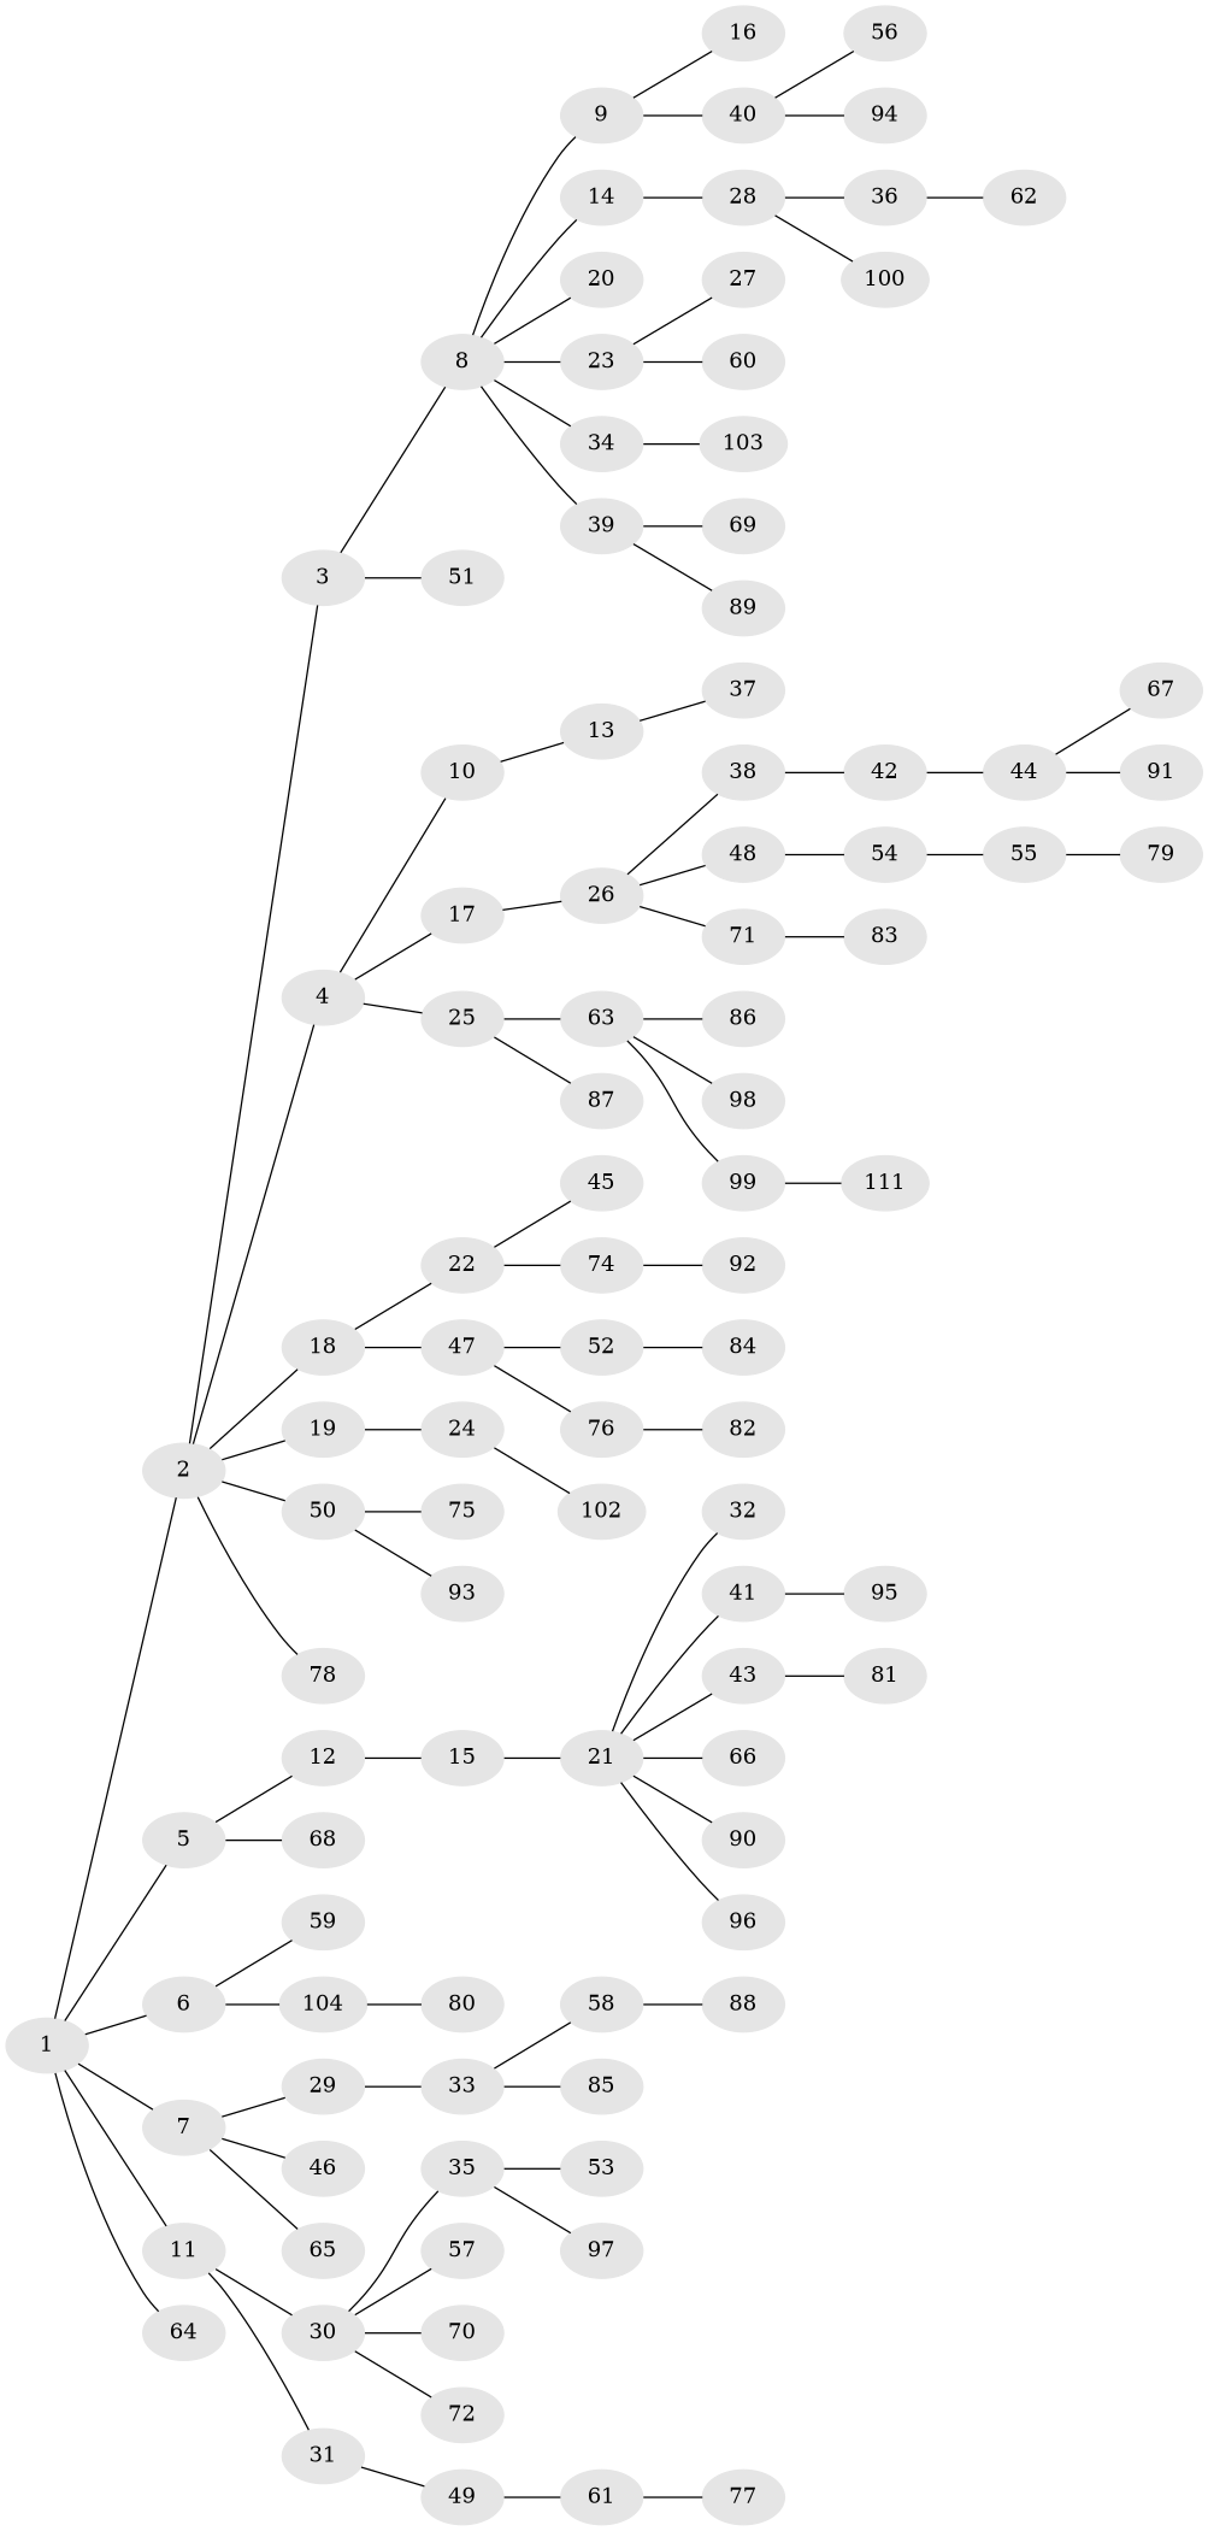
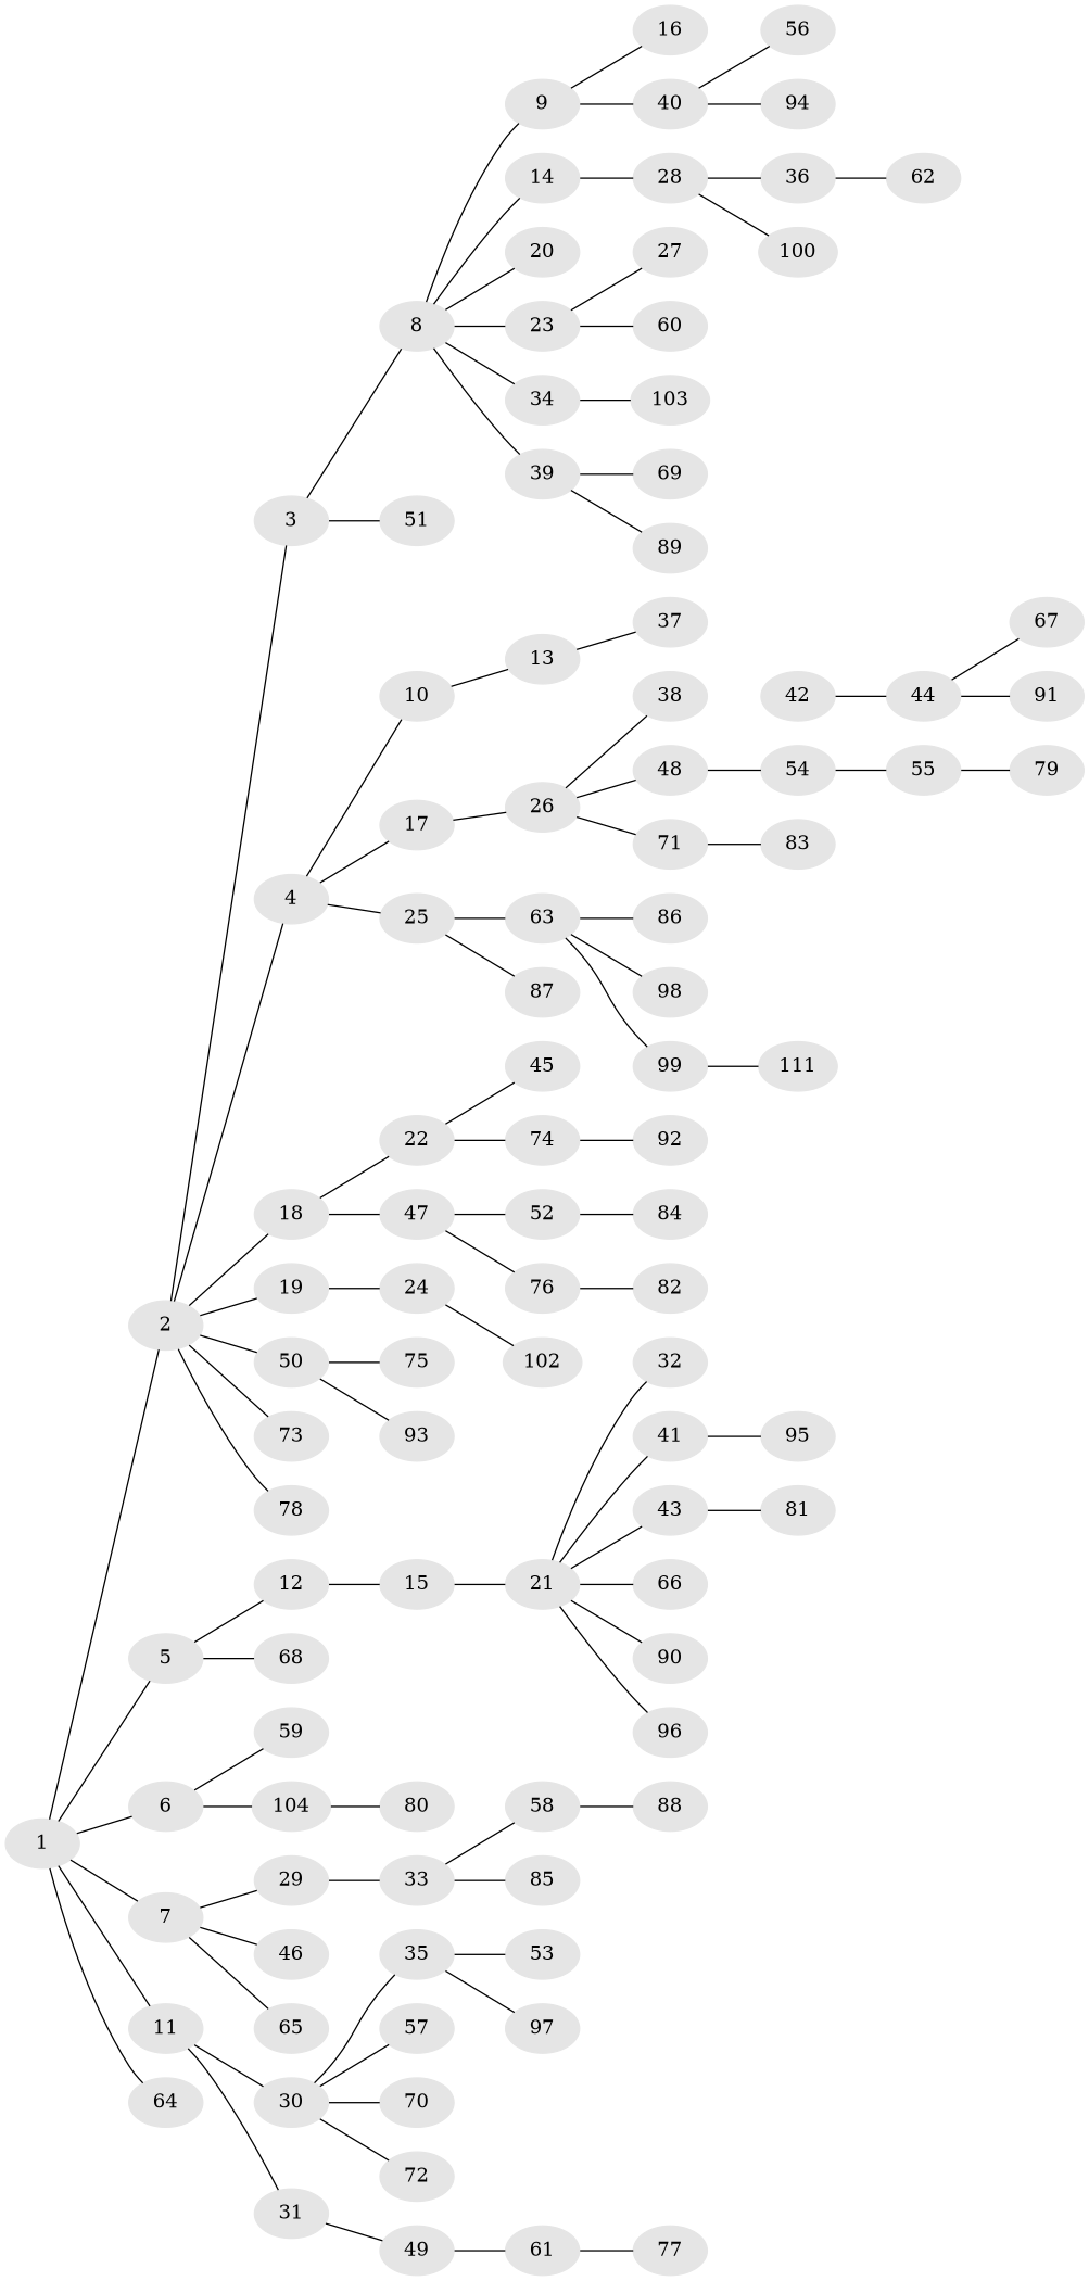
  graph {
    rankdir=LR
    node [color=gray90 style=filled]
    1
    2
    5
    6
    7
    11
    64
    3
    4
    18
    19
    50
+   73
    78
    12
    68
    59
    104
    29
    46
    65
    30
    31
    8
    51
    10
    17
    25
    22
    47
    24
    75
    93
    9
    14
    20
    23
    34
    39
    13
    26
    63
    87
    15
    80
    33
    16
    40
    28
    27
    60
    103
    69
    89
    56
    94
    37
    35
    57
    70
    72
    49
    21
    36
    100
    32
    41
    43
    66
    90
    96
    38
    48
    71
    45
    74
    52
    76
    102
    95
    81
    86
    98
    99
    42
    54
    83
    62
    58
    85
    53
    97
    61
    88
    44
    67
    91
    92
    84
    82
    55
    77
    79
    n104 [label=111]
    1 -- 2
    1 -- 5
    1 -- 6
    1 -- 7
    1 -- 11
    1 -- 64
    2 -- 3
    2 -- 4
    2 -- 18
    2 -- 19
    2 -- 50
+   2 -- 73
    2 -- 78
    5 -- 12
    5 -- 68
    6 -- 59
    6 -- 104
    7 -- 29
    7 -- 46
    7 -- 65
    11 -- 30
    11 -- 31
    3 -- 8
    3 -- 51
    4 -- 10
    4 -- 17
    4 -- 25
    18 -- 22
    18 -- 47
    19 -- 24
    50 -- 75
    50 -- 93
    12 -- 15
    104 -- 80
    29 -- 33
    30 -- 35
    30 -- 57
    30 -- 70
    30 -- 72
    31 -- 49
    8 -- 9
    8 -- 14
    8 -- 20
    8 -- 23
    8 -- 34
    8 -- 39
    10 -- 13
    17 -- 26
    25 -- 63
    25 -- 87
    22 -- 45
    22 -- 74
    47 -- 52
    47 -- 76
    24 -- 102
    9 -- 16
    9 -- 40
    14 -- 28
    23 -- 27
    23 -- 60
    34 -- 103
    39 -- 69
    39 -- 89
    13 -- 37
    26 -- 38
    26 -- 48
    26 -- 71
    63 -- 86
    63 -- 98
    63 -- 99
    15 -- 21
    33 -- 58
    33 -- 85
    40 -- 56
    40 -- 94
    28 -- 36
    28 -- 100
    35 -- 53
    35 -- 97
    49 -- 61
    21 -- 32
    21 -- 41
    21 -- 43
    21 -- 66
    21 -- 90
    21 -- 96
    36 -- 62
    41 -- 95
    43 -- 81
-   38 -- 42
    48 -- 54
    71 -- 83
    74 -- 92
    52 -- 84
    76 -- 82
    99 -- n104
    42 -- 44
    54 -- 55
    58 -- 88
    61 -- 77
    44 -- 67
    44 -- 91
    55 -- 79
  }
